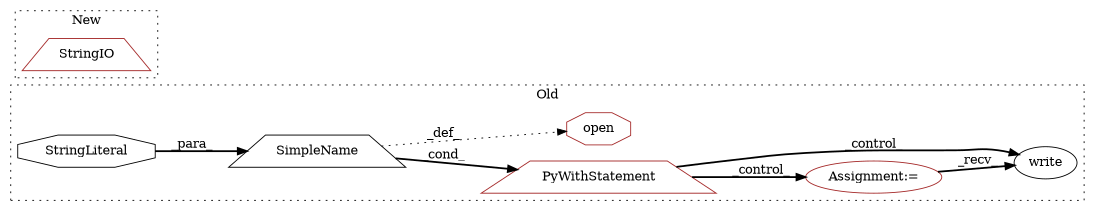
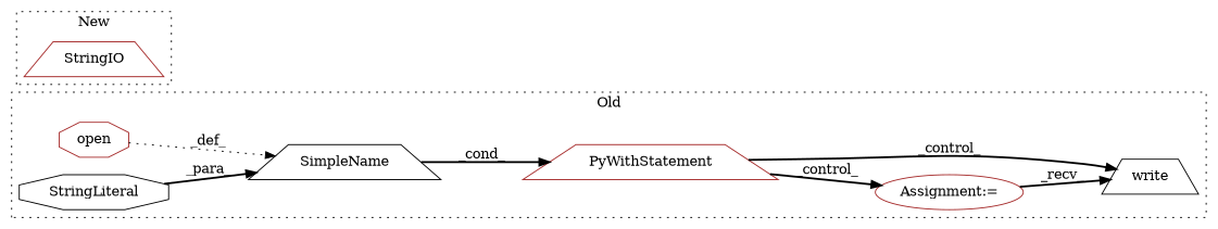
  digraph {
    rankdir=LR
    node [a=32 color=brown shape=trapezium]
    edge [style=bold]
    n1 [a=104 l="10,2" label=PyWithStatement s="2878,2925"]
    n2 [a=7 l=1 label="Assignment:=" s=2961 shape=ellipse]
    n3 [a=42 color=black label=SimpleName]
    n4 [l="5,1" label=open s="2895,2924" shape=octagon]
    n5 [a=45 color=black l=7 label=StringLiteral s=2917 shape=octagon]
-   n6 [color=black l="6,1" label=write s="2972,2984" shape=ellipse]
+   n6 [color=black l="6,1" label=write s="2972,2984"]
    n7 [l="9,1" label=StringIO s="2376,2395"]
    subgraph cluster_1 {
      label=Old
      style=dotted
      n1
      n2
      n3
      n4
      n5
      n6
    }
    subgraph cluster_2 {
      label=New
      style=dotted
      n7
    }
    n1 -> n2 [label=_control_]
    n1 -> n6 [label=_control_]
    n2 -> n6 [label=_recv_]
    n3 -> n1 [label=_cond_]
-   n3 -> n4 [label=_def_ style=dotted]
+   n4 -> n3 [label=_def_ style=dotted]
    n5 -> n3 [label=_para_]
  }
